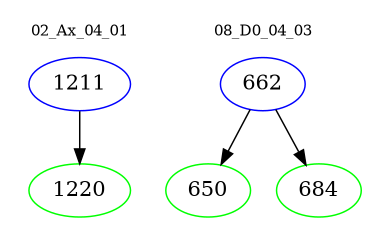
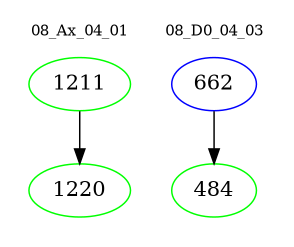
  digraph {
    node [color=green]
    edge [color=black]
-   n1 [color=blue label=1211]
+   n1 [label=1211]
    n2 [label=1220]
    n3 [color=blue label=662]
-   n4 [label=650]
-   n5 [label=684]
+   n5 [label=484]
    subgraph cluster_1 {
      color=white
      fontsize=10
-     label="02_Ax_04_01"
+     label="08_Ax_04_01"
      n1
      n2
    }
    subgraph cluster_2 {
      color=white
      fontsize=10
      label="08_D0_04_03"
      n3
-     n4
      n5
    }
    n1 -> n2
-   n3 -> n4
    n3 -> n5
  }
